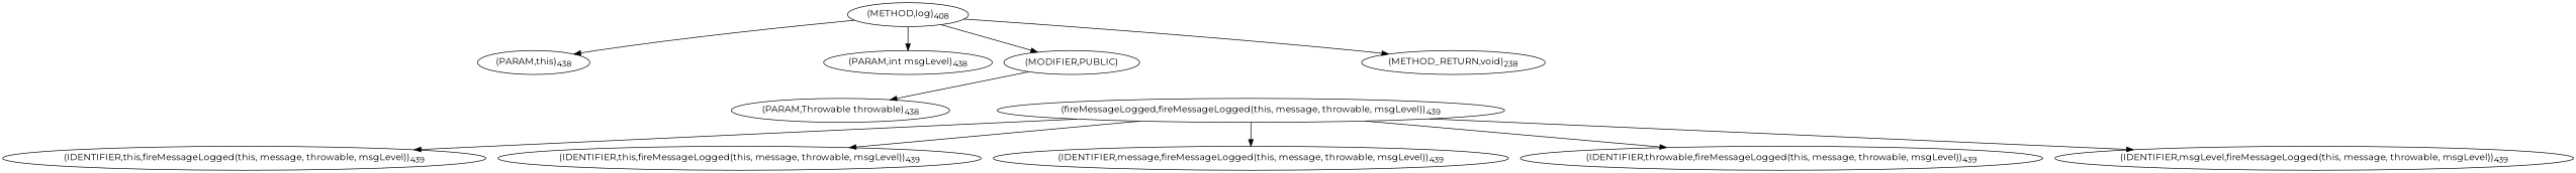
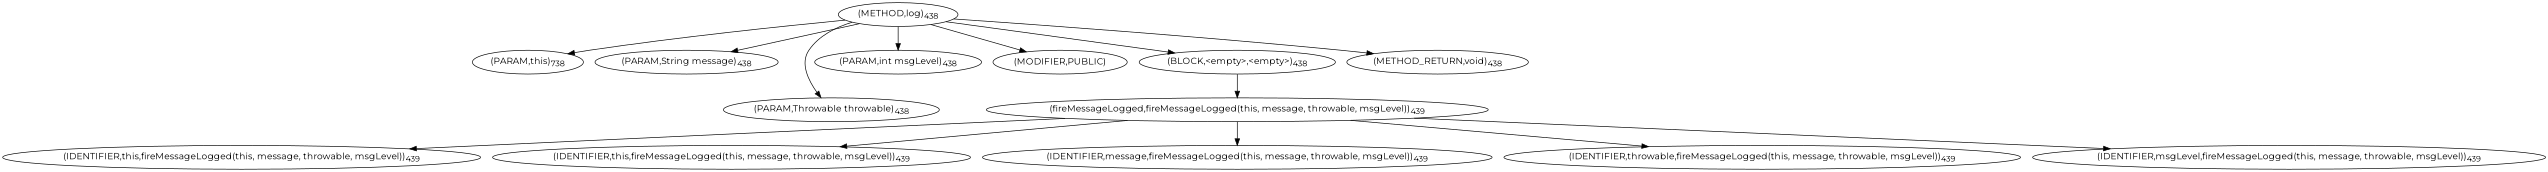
  digraph {
    fontname=Montserrat
    node [fontname=Montserrat]
    edge [fontname=Montserrat]
-   n1 [label=<(METHOD,log)<SUB>408</SUB>>]
-   n2 [label=<(PARAM,this)<SUB>438</SUB>>]
+   n1 [label=<(METHOD,log)<SUB>438</SUB>>]
+   n2 [label=<(PARAM,this)<SUB>738</SUB>>]
+   n3 [label=<(PARAM,String message)<SUB>438</SUB>>]
    n4 [label=<(PARAM,Throwable throwable)<SUB>438</SUB>>]
    n5 [label=<(PARAM,int msgLevel)<SUB>438</SUB>>]
+   n6 [label=<(BLOCK,&lt;empty&gt;,&lt;empty&gt;)<SUB>438</SUB>>]
    n7 [label=<(MODIFIER,PUBLIC)>]
-   n8 [label=<(METHOD_RETURN,void)<SUB>238</SUB>>]
+   n8 [label=<(METHOD_RETURN,void)<SUB>438</SUB>>]
    n9 [label=<(fireMessageLogged,fireMessageLogged(this, message, throwable, msgLevel))<SUB>439</SUB>>]
    n10 [label=<(IDENTIFIER,this,fireMessageLogged(this, message, throwable, msgLevel))<SUB>439</SUB>>]
    n11 [label=<(IDENTIFIER,this,fireMessageLogged(this, message, throwable, msgLevel))<SUB>439</SUB>>]
    n12 [label=<(IDENTIFIER,message,fireMessageLogged(this, message, throwable, msgLevel))<SUB>439</SUB>>]
    n13 [label=<(IDENTIFIER,throwable,fireMessageLogged(this, message, throwable, msgLevel))<SUB>439</SUB>>]
    n14 [label=<(IDENTIFIER,msgLevel,fireMessageLogged(this, message, throwable, msgLevel))<SUB>439</SUB>>]
    n1 -> n2
-   n7 -> n4
+   n1 -> n3
+   n1 -> n4
    n1 -> n5
+   n1 -> n6
    n1 -> n7
    n1 -> n8
+   n6 -> n9
    n9 -> n10
    n9 -> n11
    n9 -> n12
    n9 -> n13
    n9 -> n14
  }
